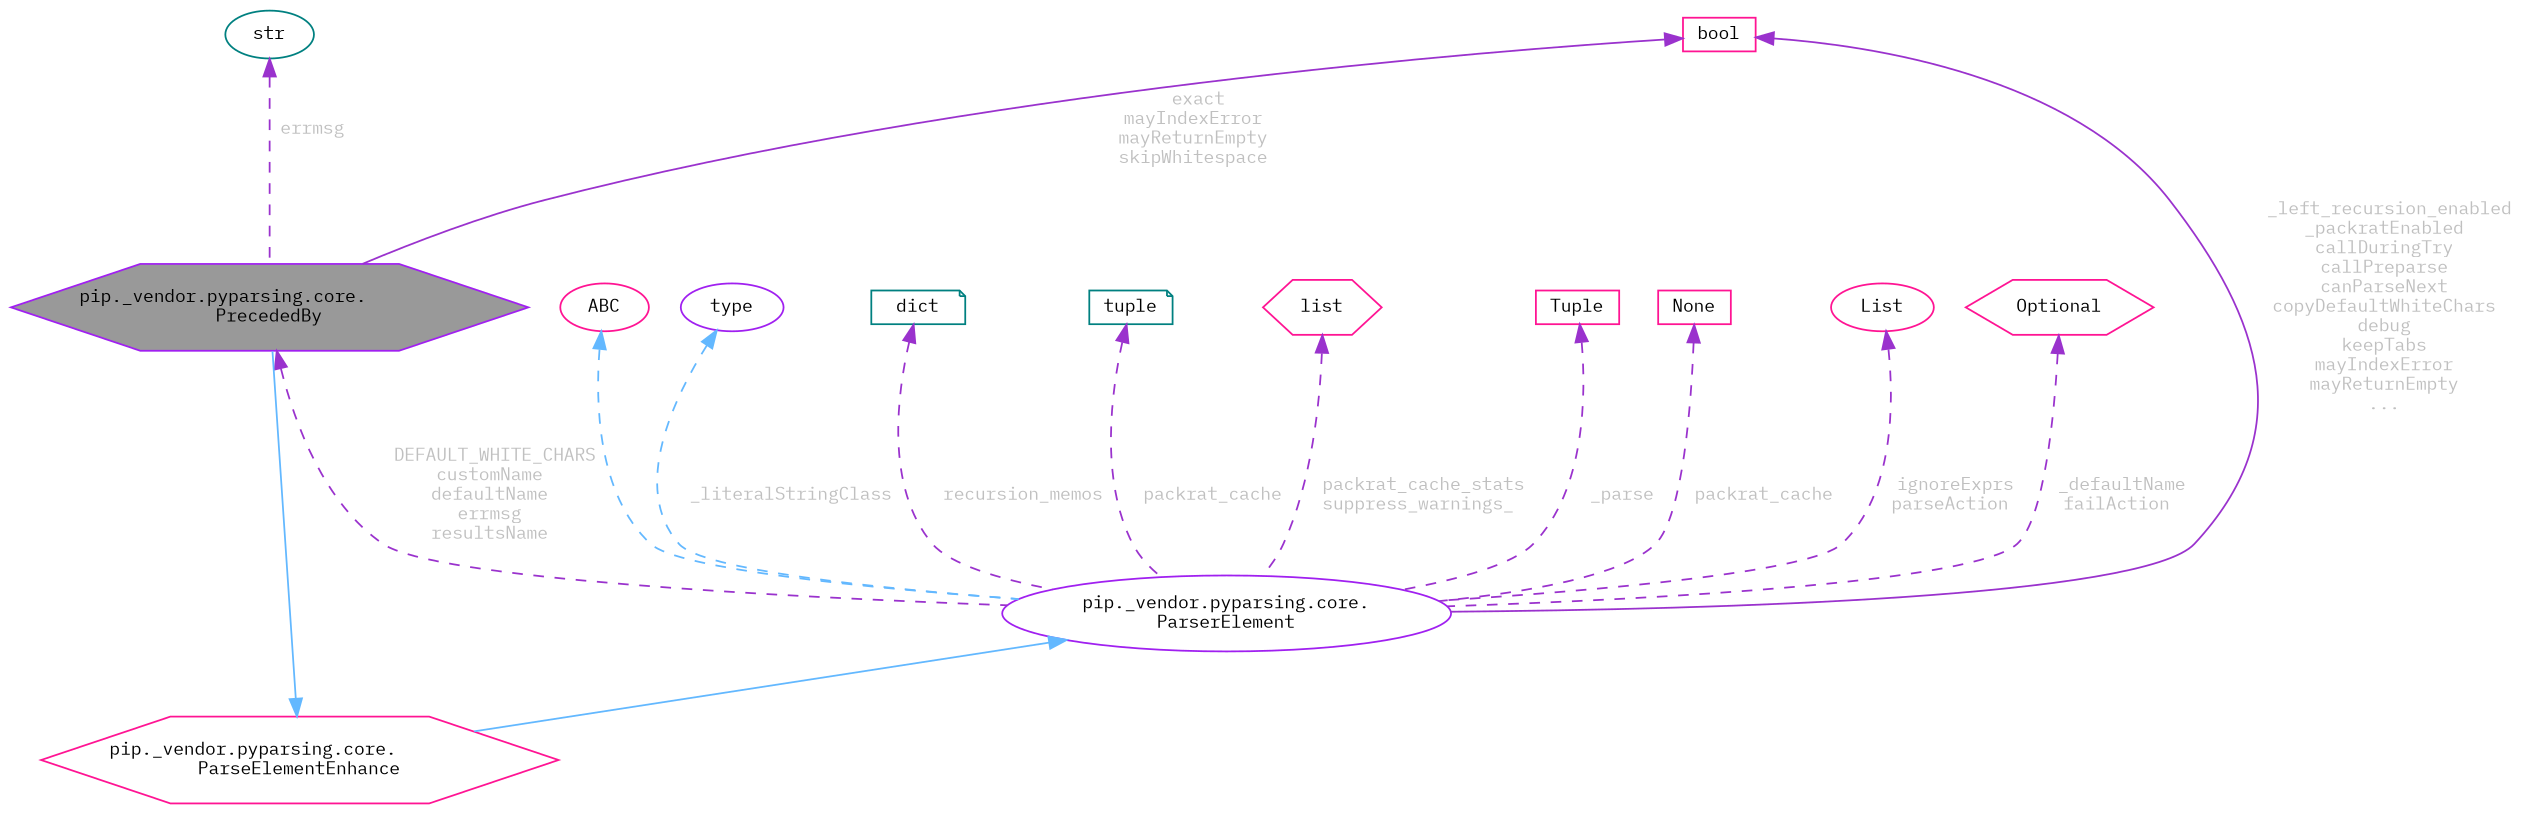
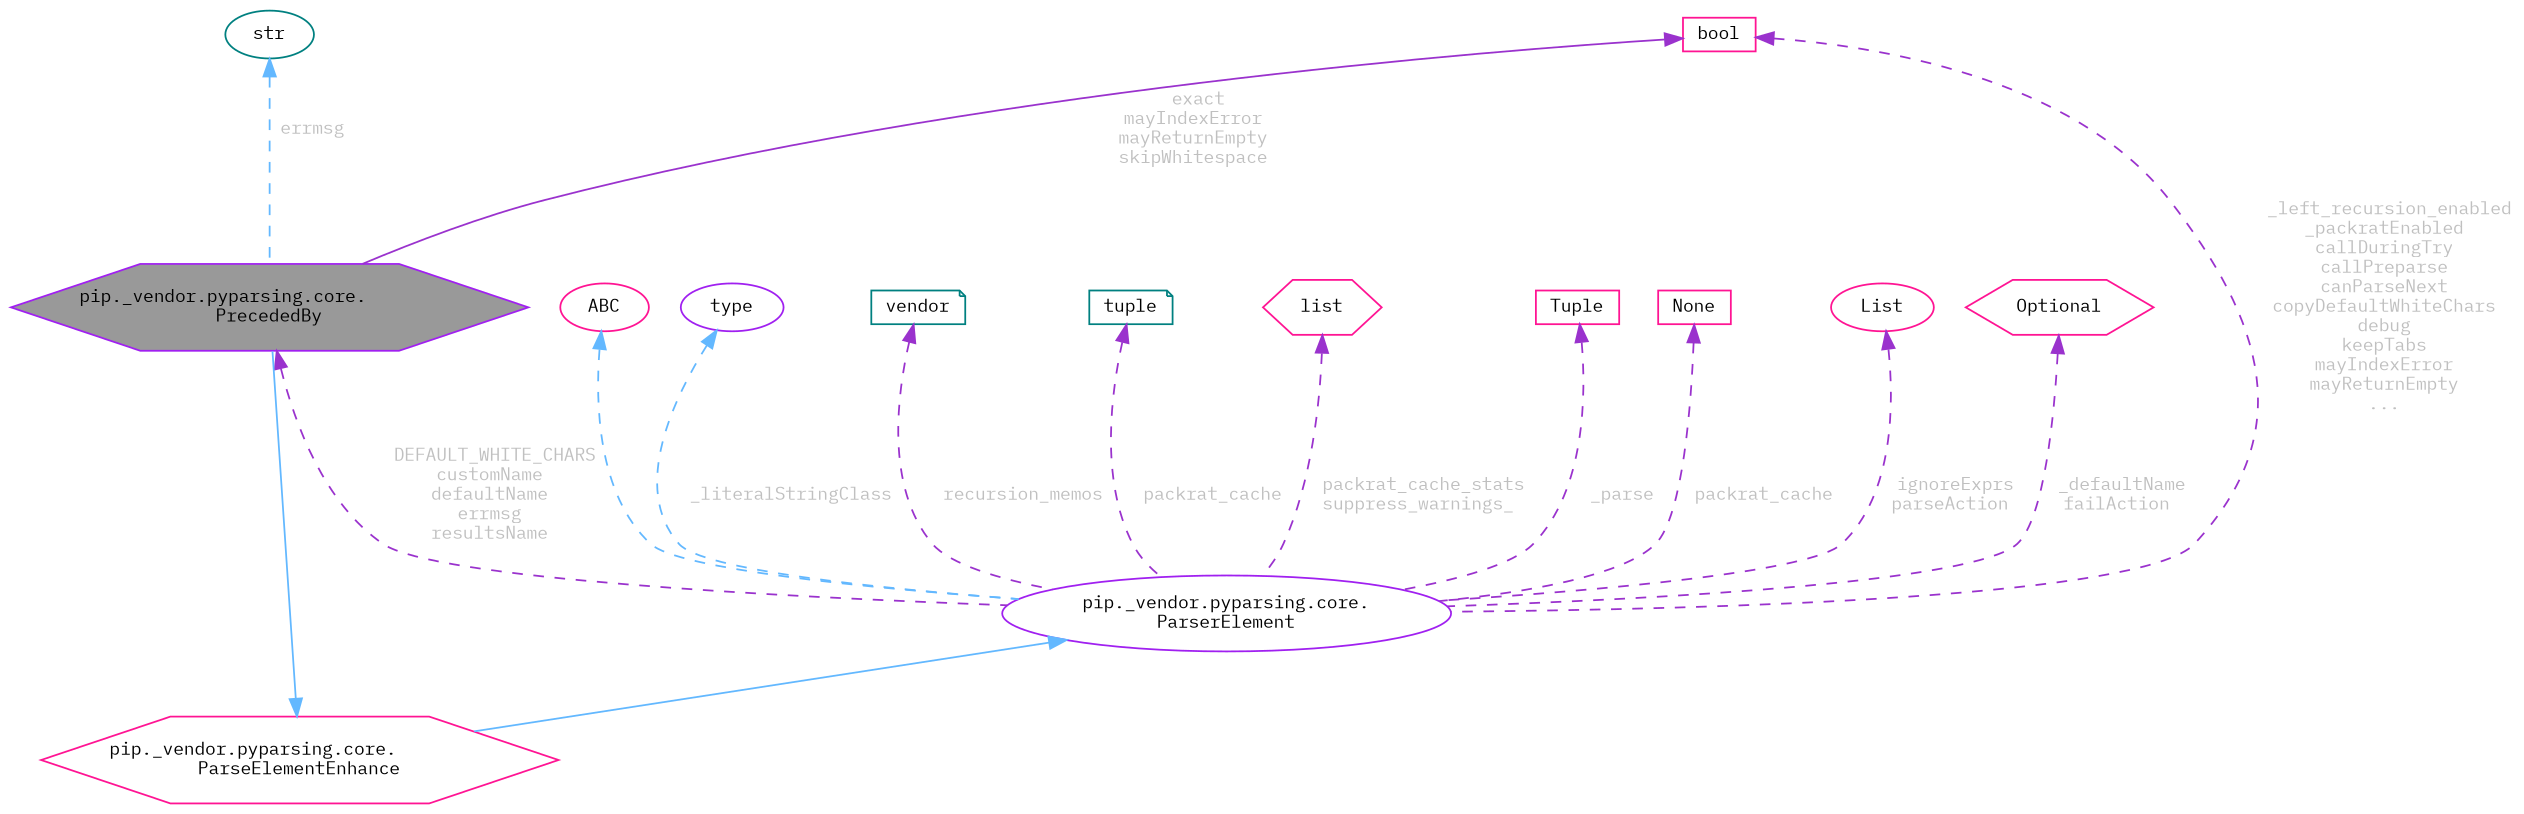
  digraph {
    fontname="IBM Plex Mono"
    node [color=deeppink fillcolor=white fontname="IBM Plex Mono" fontsize=10 shape=ellipse style=filled]
    edge [color=darkorchid3 dir=back fontcolor=grey fontname="IBM Plex Mono" fontsize=10 labelfontname=Helvetica labelfontsize=10 style=dashed]
    n1 [color=purple fillcolor=grey60 fontcolor=black height=0.2 label="pip._vendor.pyparsing.core.\lPrecededBy" shape=hexagon width=0.4]
    n2 [color=purple height=0.2 label="pip._vendor.pyparsing.core.\lParserElement" width=0.4]
    n3 [height=0.2 label="pip._vendor.pyparsing.core.\lParseElementEnhance" shape=hexagon width=0.4]
    n4 [height=0.2 label=ABC width=0.4]
    n5 [color=teal height=0.2 label=str width=0.4]
    n6 [height=0.2 label=bool shape=box width=0.4]
    n7 [color=purple height=0.2 label=type width=0.4]
-   n8 [color=teal height=0.2 label=dict shape=note width=0.4]
+   n8 [color=teal height=0.2 label=vendor shape=note width=0.4]
    n9 [color=teal height=0.2 label=tuple shape=note width=0.4]
    n10 [height=0.2 label=list shape=hexagon width=0.4]
    n11 [height=0.2 label=Tuple shape=box width=0.4]
    n12 [height=0.2 label=None shape=box width=0.4]
    n13 [height=0.2 label=List width=0.4]
    n14 [height=0.2 label=Optional shape=hexagon width=0.4]
    n1 -> n2 [label=" DEFAULT_WHITE_CHARS\ncustomName\ndefaultName\nerrmsg\nresultsName"]
    n2 -> n3 [color=steelblue1 style=solid fontcolor=""]
    n3 -> n1 [color=steelblue1 style=solid fontcolor=""]
    n4 -> n2 [color=steelblue1 fontcolor=""]
-   n5 -> n1 [label=" errmsg"]
+   n5 -> n1 [color=steelblue1 label=" errmsg"]
    n6 -> n1 [label=" exact\nmayIndexError\nmayReturnEmpty\nskipWhitespace" style=solid]
-   n6 -> n2 [label=" _left_recursion_enabled\n_packratEnabled\ncallDuringTry\ncallPreparse\ncanParseNext\ncopyDefaultWhiteChars\ndebug\nkeepTabs\nmayIndexError\nmayReturnEmpty\n..." style=solid]
+   n6 -> n2 [label=" _left_recursion_enabled\n_packratEnabled\ncallDuringTry\ncallPreparse\ncanParseNext\ncopyDefaultWhiteChars\ndebug\nkeepTabs\nmayIndexError\nmayReturnEmpty\n..."]
    n7 -> n2 [color=steelblue1 label=" _literalStringClass"]
    n8 -> n2 [label=" recursion_memos"]
    n9 -> n2 [label=" packrat_cache"]
    n10 -> n2 [label=" packrat_cache_stats\nsuppress_warnings_"]
    n11 -> n2 [label=" _parse"]
    n12 -> n2 [label=" packrat_cache"]
    n13 -> n2 [label=" ignoreExprs\nparseAction"]
    n14 -> n2 [label=" _defaultName\nfailAction"]
  }
